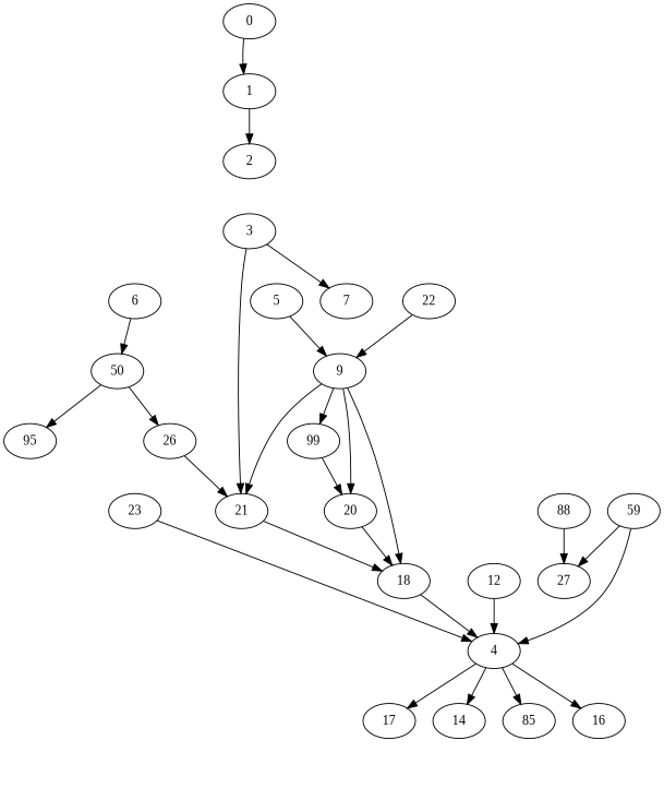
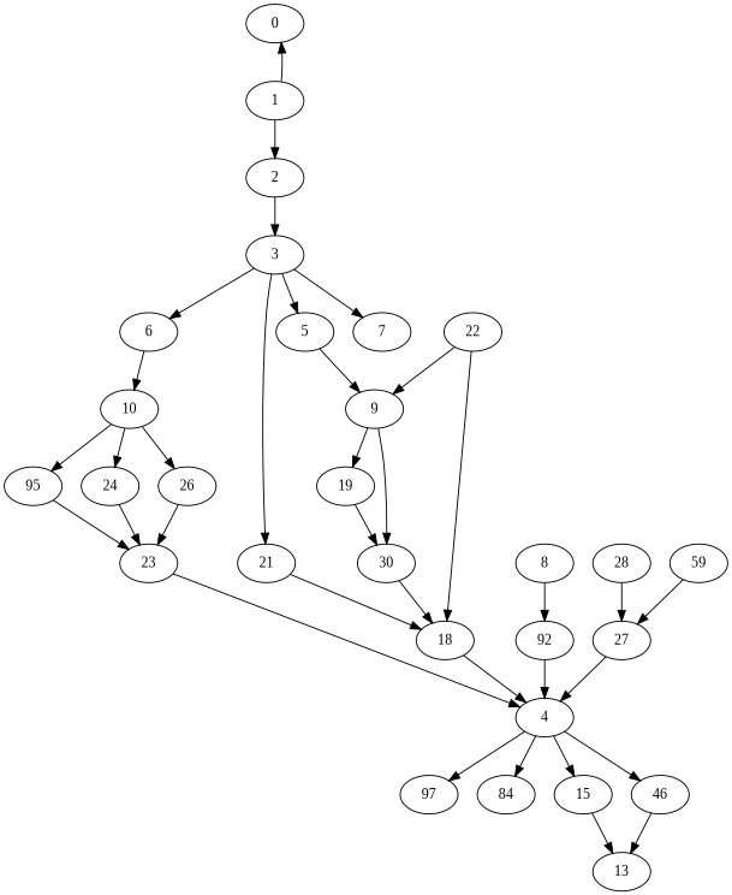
  digraph {
    fontname="Liberation Serif"
    node [Weight=2 fontname="Liberation Serif"]
    edge [Weight=23 fontname="Liberation Serif"]
    0 [Weight=10]
    1 [Weight=5]
    2
    3 [Weight=7]
    7
    6 [Weight=10]
    5
    21 [Weight=9]
-   10 [Weight=5 label=50]
+   10 [Weight=5]
    9 [Weight=8]
-   12 [Weight=7]
+   8 [Weight=6]
+   12 [Weight=7 label=92]
    n13 [Weight=7 label=95]
+   24 [Weight=8]
    26
-   19 [label=99]
-   20 [Weight=10]
-   28 [Weight=10 label=88]
+   19
+   20 [Weight=10 label=30]
+   28 [Weight=10]
    27 [Weight=7]
    n20 [label=59]
    18
    22 [Weight=5]
    23 [Weight=4]
    4
-   17 [Weight=4]
-   14 [Weight=7]
-   15 [Weight=10 label=85]
-   16 [Weight=8]
-   0 -> 1 [Weight=76]
+   17 [Weight=4 label=97]
+   14 [Weight=7 label=84]
+   15 [Weight=10]
+   16 [Weight=8 label=46]
+   13 [Weight=3]
+   1 -> 0 [Weight=76]
    1 -> 2 [Weight=38]
+   2 -> 3 [Weight=61]
    3 -> 7
+   3 -> 6 [Weight=31]
+   3 -> 5
    3 -> 21 [Weight=69]
    6 -> 10 [Weight=61]
    5 -> 9
    21 -> 18 [Weight=15]
    10 -> n13 [Weight=31]
+   10 -> 24 [Weight=15]
    10 -> 26 [Weight=15]
-   9 -> 21 [Weight=46]
    9 -> 19
    9 -> 20 [Weight=61]
+   8 -> 12 [Weight=69]
    12 -> 4 [Weight=38]
-   26 -> 21 [Weight=15]
+   n13 -> 23 [Weight=76]
+   24 -> 23 [Weight=53]
+   26 -> 23 [Weight=15]
    19 -> 20 [Weight=38]
    20 -> 18
    28 -> 27 [Weight=61]
-   n20 -> 4 [Weight=38]
+   27 -> 4 [Weight=38]
    n20 -> 27 [Weight=61]
    18 -> 4 [Weight=46]
    22 -> 9 [Weight=15]
-   9 -> 18
+   22 -> 18
    23 -> 4 [Weight=15]
    4 -> 17 [Weight=69]
    4 -> 14 [Weight=38]
    4 -> 15 [Weight=61]
    4 -> 16
+   15 -> 13 [Weight=31]
+   16 -> 13 [Weight=15]
  }
